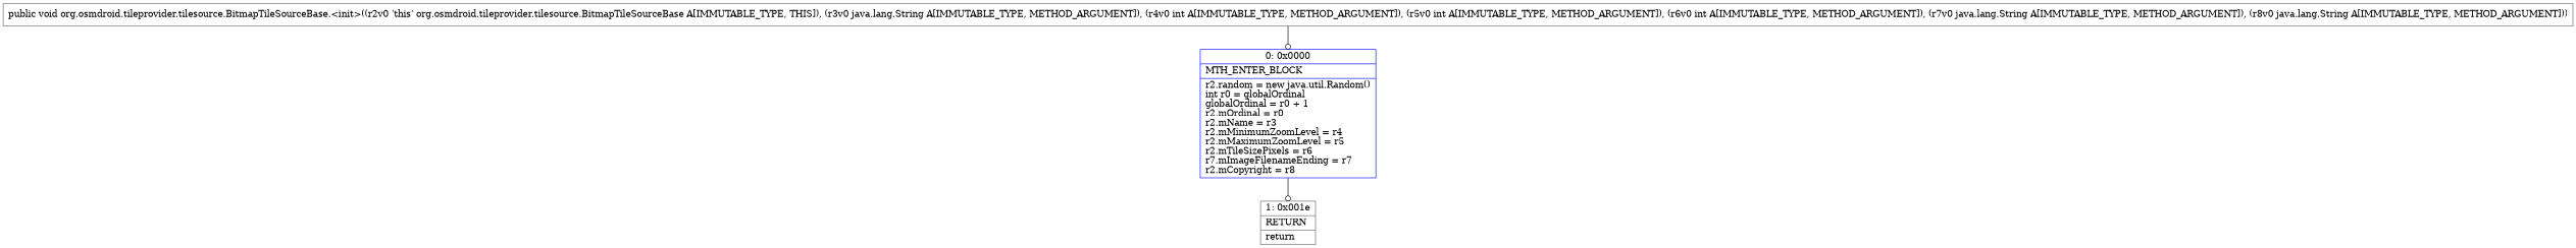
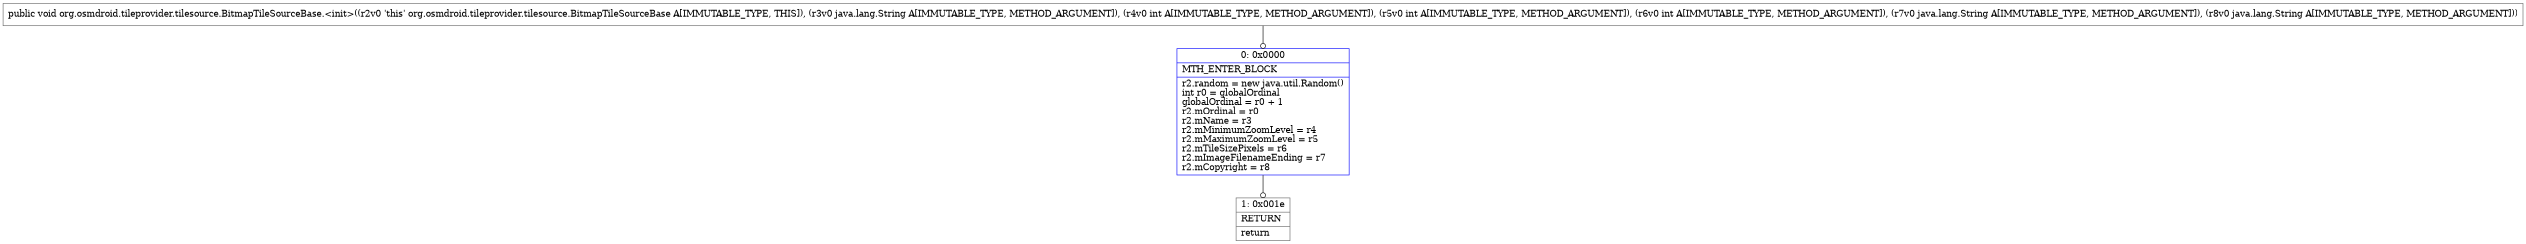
  digraph {
    node [shape=record color=gray40]
    edge [arrowhead=odot]
-   n1 [label="{0\:\ 0x0000|MTH_ENTER_BLOCK\l|r2.random = new java.util.Random()\lint r0 = globalOrdinal\lglobalOrdinal = r0 + 1\lr2.mOrdinal = r0\lr2.mName = r3\lr2.mMinimumZoomLevel = r4\lr2.mMaximumZoomLevel = r5\lr2.mTileSizePixels = r6\lr7.mImageFilenameEnding = r7\lr2.mCopyright = r8\l}" color=blue]
+   n1 [label="{0\:\ 0x0000|MTH_ENTER_BLOCK\l|r2.random = new java.util.Random()\lint r0 = globalOrdinal\lglobalOrdinal = r0 + 1\lr2.mOrdinal = r0\lr2.mName = r3\lr2.mMinimumZoomLevel = r4\lr2.mMaximumZoomLevel = r5\lr2.mTileSizePixels = r6\lr2.mImageFilenameEnding = r7\lr2.mCopyright = r8\l}" color=blue]
    n2 [label="{1\:\ 0x001e|RETURN\l|return\l}"]
    n3 [label="{public void org.osmdroid.tileprovider.tilesource.BitmapTileSourceBase.\<init\>((r2v0 'this' org.osmdroid.tileprovider.tilesource.BitmapTileSourceBase A[IMMUTABLE_TYPE, THIS]), (r3v0 java.lang.String A[IMMUTABLE_TYPE, METHOD_ARGUMENT]), (r4v0 int A[IMMUTABLE_TYPE, METHOD_ARGUMENT]), (r5v0 int A[IMMUTABLE_TYPE, METHOD_ARGUMENT]), (r6v0 int A[IMMUTABLE_TYPE, METHOD_ARGUMENT]), (r7v0 java.lang.String A[IMMUTABLE_TYPE, METHOD_ARGUMENT]), (r8v0 java.lang.String A[IMMUTABLE_TYPE, METHOD_ARGUMENT])) }"]
    n1 -> n2
    n3 -> n1
  }
